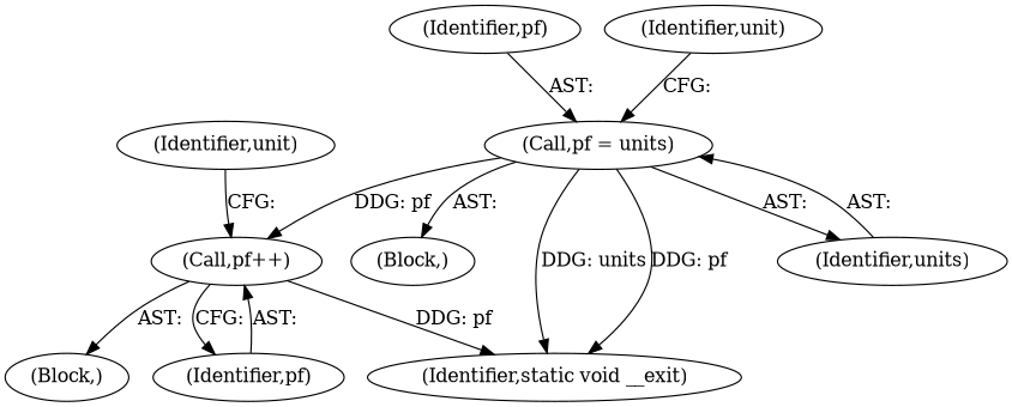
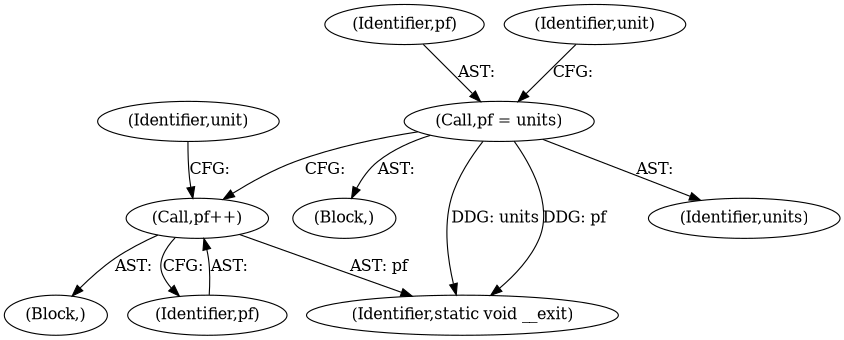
  digraph {
    n1 [label="(Call,pf = units)"]
    n2 [label="(Call,pf++)"]
    n3 [label="(Block,)"]
    n4 [label="(Identifier,static void __exit)"]
    n5 [label="(Identifier,units)"]
    n6 [label="(Block,)"]
    n7 [label="(Identifier,pf)"]
    n8 [label="(Identifier,pf)"]
    n9 [label="(Identifier,unit)"]
    n10 [label="(Identifier,unit)"]
-   n1 -> n2 [label="DDG: pf"]
+   n1 -> n2 [label="CFG: "]
    n1 -> n3 [label="AST: "]
    n1 -> n4 [label="DDG: units"]
    n1 -> n4 [label="DDG: pf"]
    n1 -> n5 [label="AST: "]
-   n2 -> n4 [label="DDG: pf"]
+   n2 -> n4 [label="AST: pf"]
    n2 -> n6 [label="AST: "]
    n2 -> n7 [label="CFG: "]
-   n5 -> n1 [label="AST: "]
    n7 -> n2 [label="AST: "]
    n8 -> n1 [label="AST: "]
    n9 -> n1 [label="CFG: "]
    n10 -> n2 [label="CFG: "]
  }
